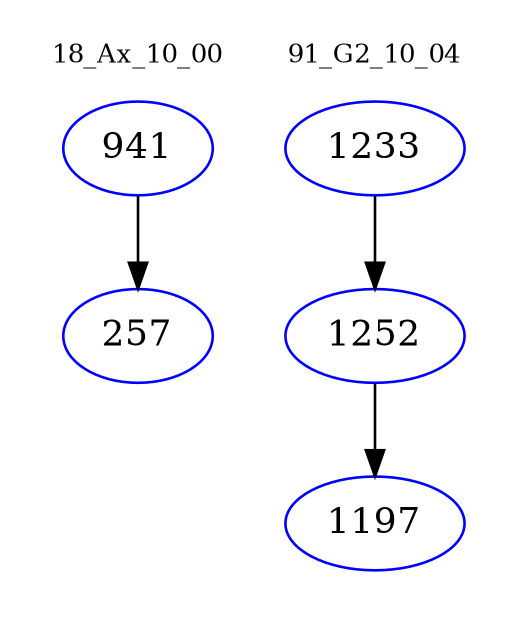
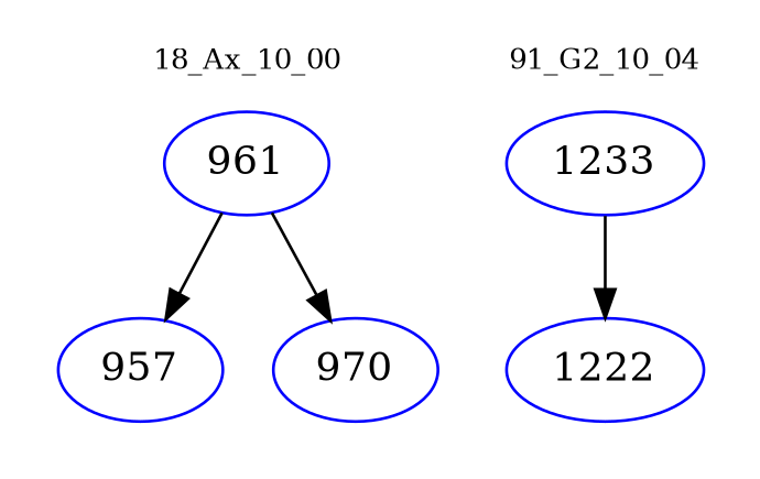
  digraph {
    node [color=blue]
    edge [color=black]
-   n1 [label=941]
-   n2 [label=257]
-   n4 [label=1252]
-   n5 [label=1197]
+   n1 [label=961]
+   n2 [label=957]
+   n3 [label=970]
+   n4 [label=1222]
    n6 [label=1233]
    subgraph cluster_1 {
      color=white
      fontsize=10
      label="18_Ax_10_00"
      n1
      n2
+     n3
    }
    subgraph cluster_2 {
      color=white
      fontsize=10
      label="91_G2_10_04"
      n4
-     n5
      n6
    }
    n1 -> n2
-   n4 -> n5
+   n1 -> n3
    n6 -> n4
  }
